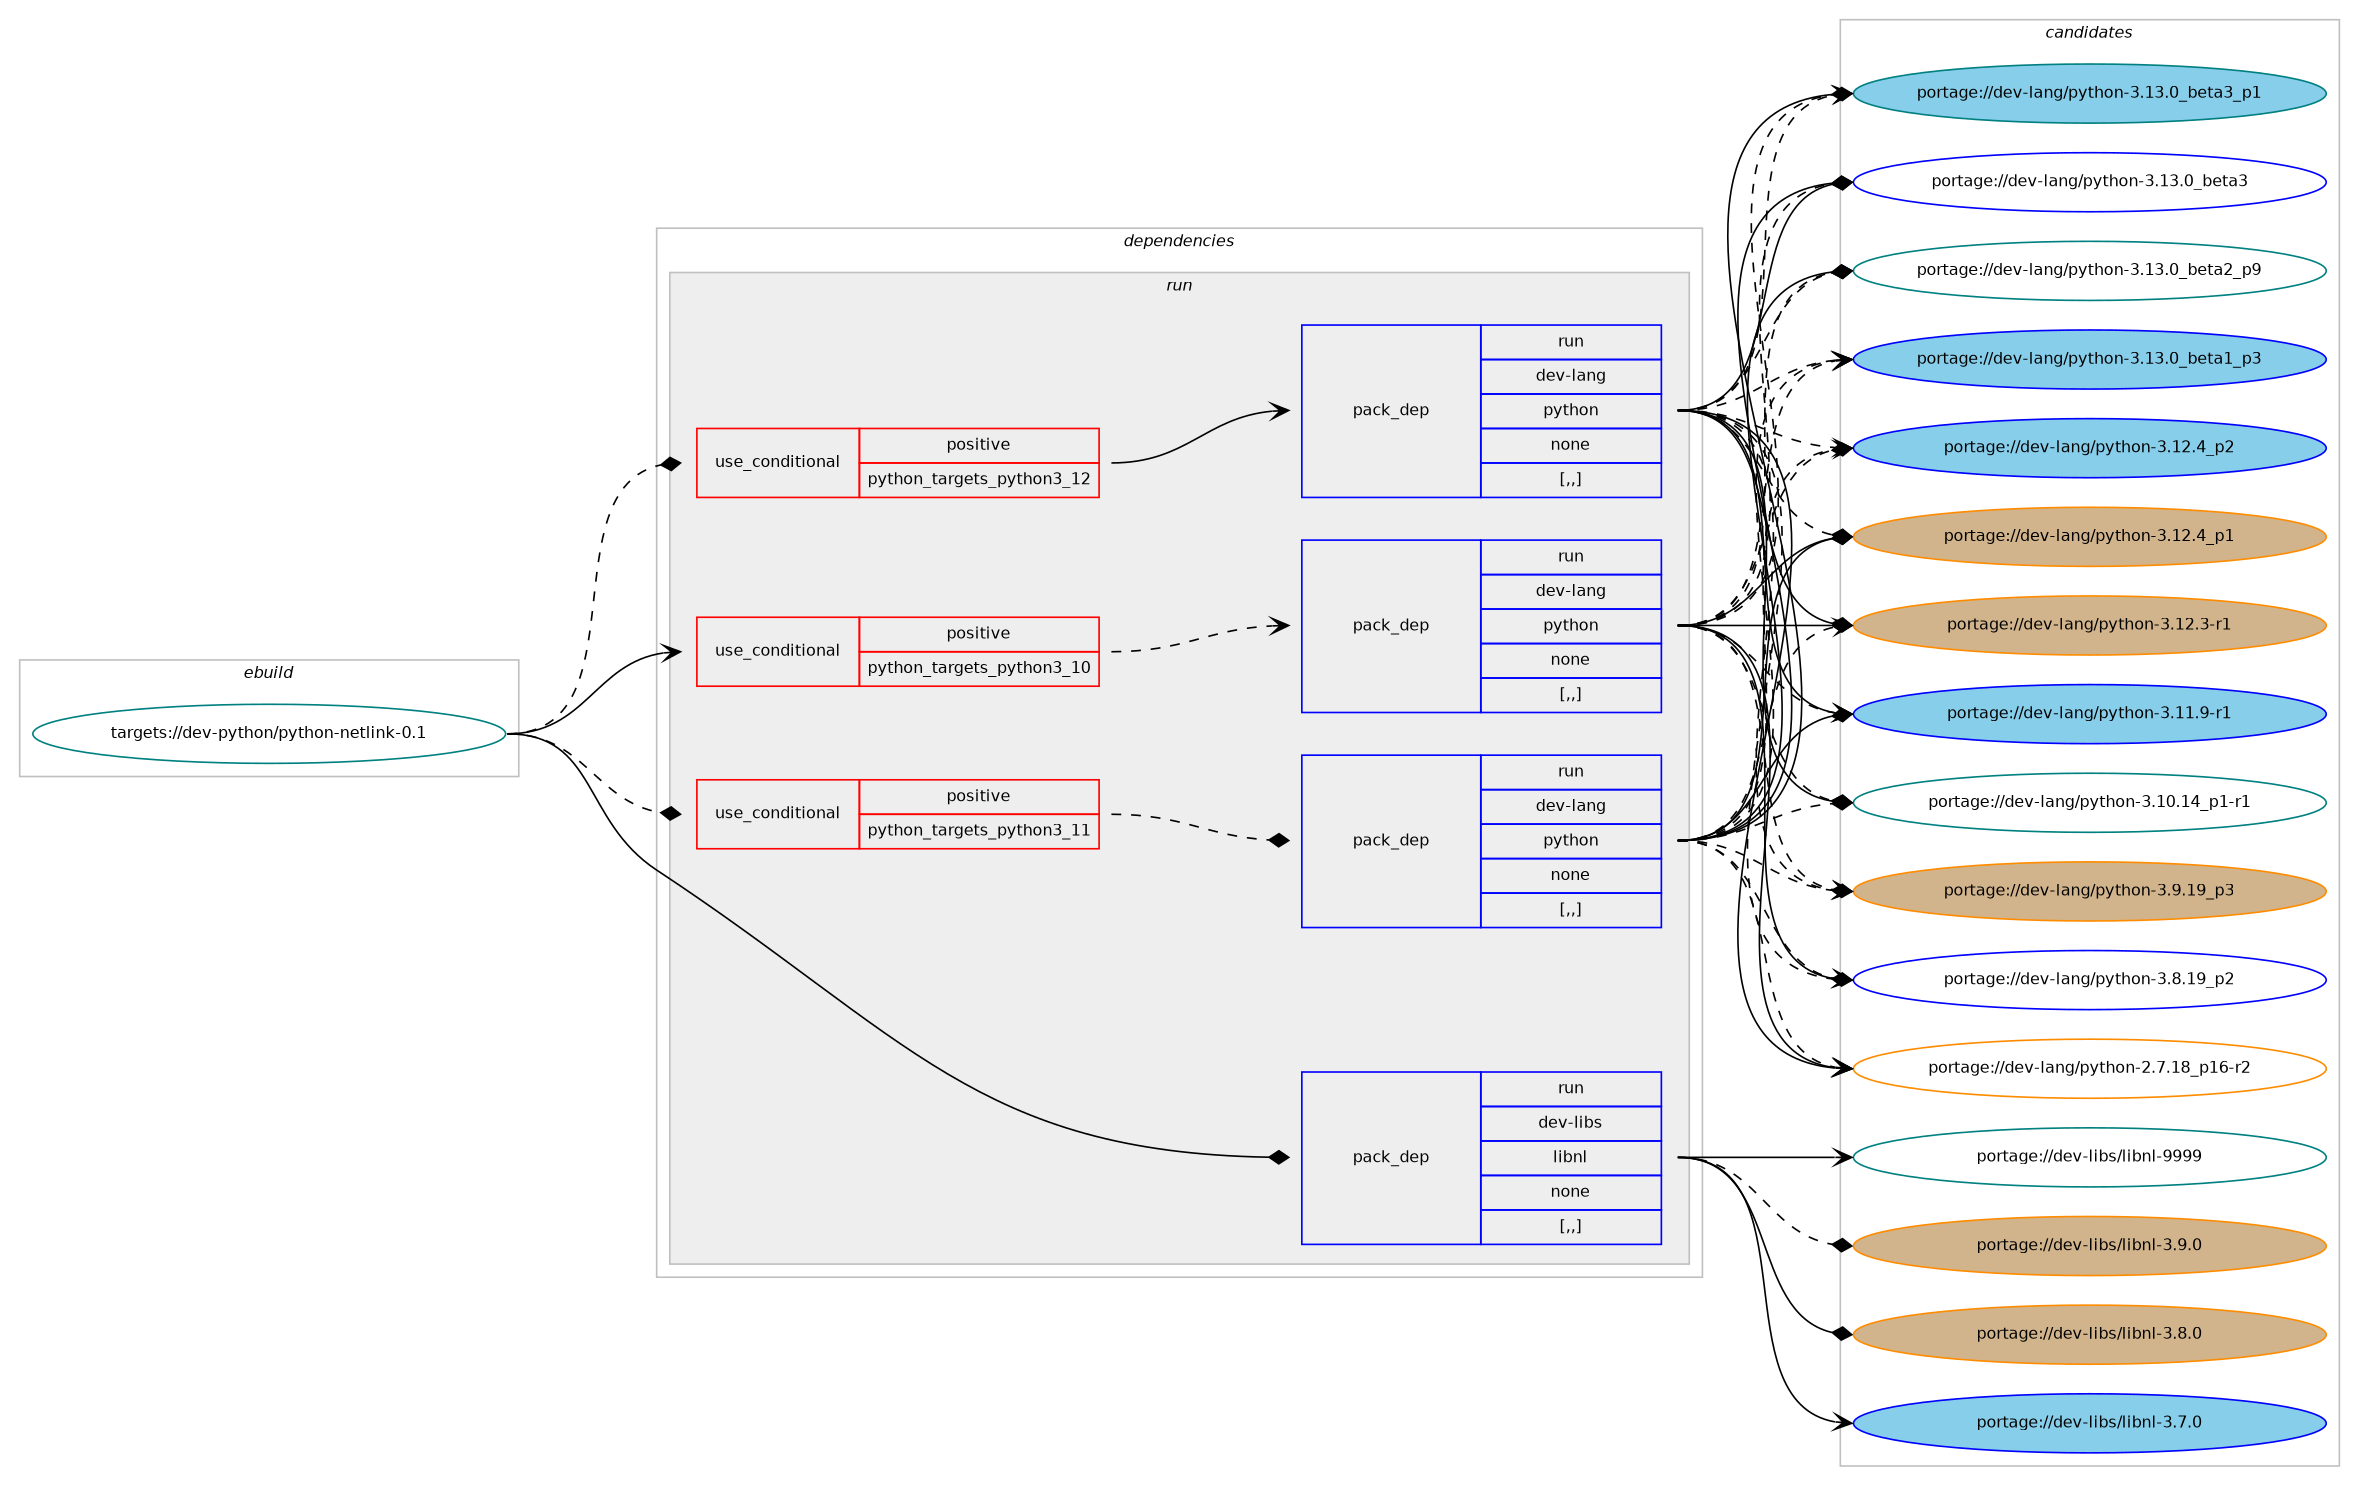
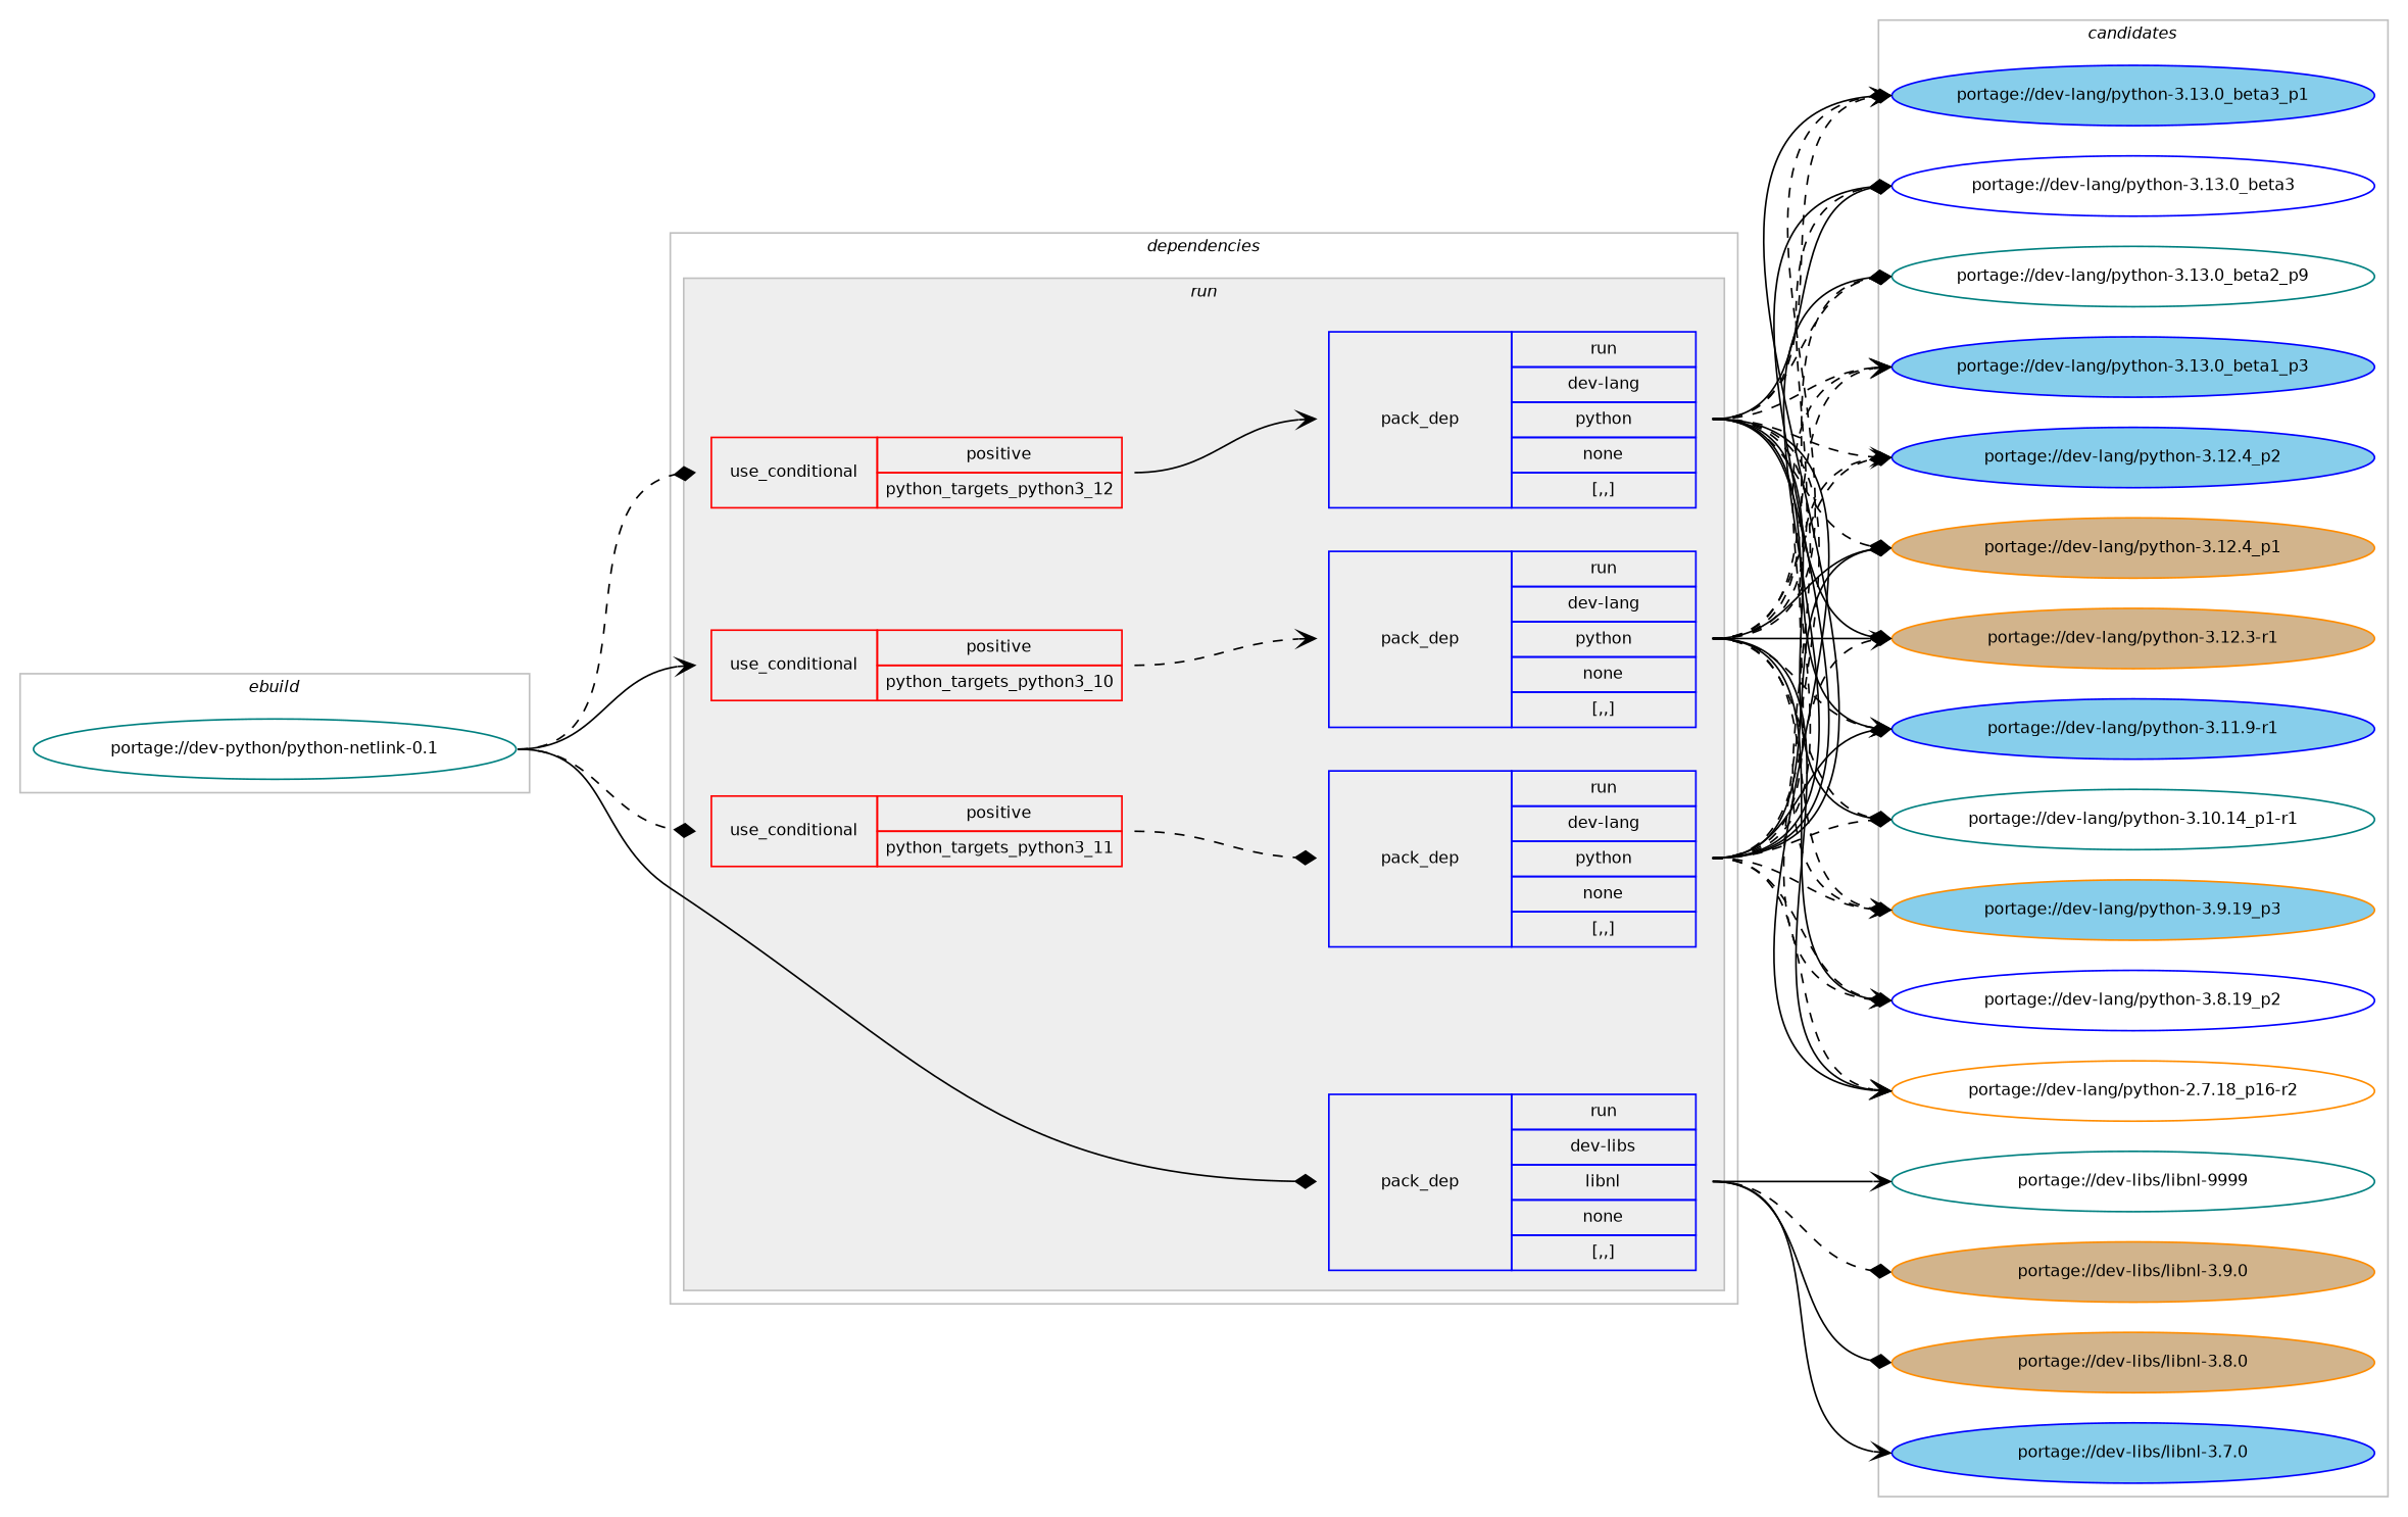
  digraph {
    compound=true
    concentrate=true
    fontname=Helvetica
    fontsize=10
    newrank=true
    rankdir=LR
    ranksep=1.5
    node [color=blue fontname=Helvetica fontsize=10 style=filled]
    edge [arrowhead=diamond headport=w style=dashed tailport=e weight=100]
-   n1 [color=teal fillcolor=white label="targets://dev-python/python-netlink-0.1" width=4]
+   n1 [color=teal fillcolor=white label="portage://dev-python/python-netlink-0.1" width=4]
    n2 [label=<<TABLE BORDER="0" CELLBORDER="1" CELLSPACING="0" CELLPADDING="4" WIDTH="220"><TR><TD ROWSPAN="6" CELLPADDING="30">pack_dep</TD></TR><TR><TD WIDTH="110">run</TD></TR><TR><TD>dev-lang</TD></TR><TR><TD>python</TD></TR><TR><TD>none</TD></TR><TR><TD>[,,]</TD></TR></TABLE>> shape=none style=""]
    n3 [color=red label=<<TABLE BORDER="0" CELLBORDER="1" CELLSPACING="0" CELLPADDING="4"><TR><TD ROWSPAN="3" CELLPADDING="10">use_conditional</TD></TR><TR><TD>positive</TD></TR><TR><TD>python_targets_python3_10</TD></TR></TABLE>> shape=none style=""]
    n4 [label=<<TABLE BORDER="0" CELLBORDER="1" CELLSPACING="0" CELLPADDING="4" WIDTH="220"><TR><TD ROWSPAN="6" CELLPADDING="30">pack_dep</TD></TR><TR><TD WIDTH="110">run</TD></TR><TR><TD>dev-lang</TD></TR><TR><TD>python</TD></TR><TR><TD>none</TD></TR><TR><TD>[,,]</TD></TR></TABLE>> shape=none style=""]
    n5 [color=red label=<<TABLE BORDER="0" CELLBORDER="1" CELLSPACING="0" CELLPADDING="4"><TR><TD ROWSPAN="3" CELLPADDING="10">use_conditional</TD></TR><TR><TD>positive</TD></TR><TR><TD>python_targets_python3_11</TD></TR></TABLE>> shape=none style=""]
    n6 [label=<<TABLE BORDER="0" CELLBORDER="1" CELLSPACING="0" CELLPADDING="4" WIDTH="220"><TR><TD ROWSPAN="6" CELLPADDING="30">pack_dep</TD></TR><TR><TD WIDTH="110">run</TD></TR><TR><TD>dev-lang</TD></TR><TR><TD>python</TD></TR><TR><TD>none</TD></TR><TR><TD>[,,]</TD></TR></TABLE>> shape=none style=""]
    n7 [color=red label=<<TABLE BORDER="0" CELLBORDER="1" CELLSPACING="0" CELLPADDING="4"><TR><TD ROWSPAN="3" CELLPADDING="10">use_conditional</TD></TR><TR><TD>positive</TD></TR><TR><TD>python_targets_python3_12</TD></TR></TABLE>> shape=none style=""]
    n8 [label=<<TABLE BORDER="0" CELLBORDER="1" CELLSPACING="0" CELLPADDING="4" WIDTH="220"><TR><TD ROWSPAN="6" CELLPADDING="30">pack_dep</TD></TR><TR><TD WIDTH="110">run</TD></TR><TR><TD>dev-libs</TD></TR><TR><TD>libnl</TD></TR><TR><TD>none</TD></TR><TR><TD>[,,]</TD></TR></TABLE>> shape=none style=""]
-   n9 [color=teal fillcolor=skyblue label="portage://dev-lang/python-3.13.0_beta3_p1" width=4]
+   n9 [fillcolor=skyblue label="portage://dev-lang/python-3.13.0_beta3_p1" width=4]
    n10 [fillcolor=white label="portage://dev-lang/python-3.13.0_beta3" width=4]
    n11 [color=teal fillcolor=white label="portage://dev-lang/python-3.13.0_beta2_p9" width=4]
    n12 [fillcolor=skyblue label="portage://dev-lang/python-3.13.0_beta1_p3" width=4]
    n13 [fillcolor=skyblue label="portage://dev-lang/python-3.12.4_p2" width=4]
    n14 [color=darkorange fillcolor=tan label="portage://dev-lang/python-3.12.4_p1" width=4]
    n15 [color=darkorange fillcolor=tan label="portage://dev-lang/python-3.12.3-r1" width=4]
    n16 [fillcolor=skyblue label="portage://dev-lang/python-3.11.9-r1" width=4]
    n17 [color=teal fillcolor=white label="portage://dev-lang/python-3.10.14_p1-r1" width=4]
-   n18 [color=darkorange fillcolor=tan label="portage://dev-lang/python-3.9.19_p3" width=4]
+   n18 [color=darkorange fillcolor=skyblue label="portage://dev-lang/python-3.9.19_p3" width=4]
    n19 [fillcolor=white label="portage://dev-lang/python-3.8.19_p2" width=4]
    n20 [color=darkorange fillcolor=white label="portage://dev-lang/python-2.7.18_p16-r2" width=4]
    n21 [color=teal fillcolor=white label="portage://dev-libs/libnl-9999" width=4]
    n22 [color=darkorange fillcolor=tan label="portage://dev-libs/libnl-3.9.0" width=4]
    n23 [color=darkorange fillcolor=tan label="portage://dev-libs/libnl-3.8.0" width=4]
    n24 [fillcolor=skyblue label="portage://dev-libs/libnl-3.7.0" width=4]
    subgraph cluster_1 {
      color=gray
      label=<<i>ebuild</i>>
      n1
    }
    subgraph cluster_2 {
      color=gray
      label=<<i>dependencies</i>>
      subgraph cluster_3 {
        color=gray
        fillcolor="#eeeeee"
        label=<<i>compile</i>>
        style=filled
      }
      subgraph cluster_4 {
        color=gray
        fillcolor="#eeeeee"
        label=<<i>compile and run</i>>
        style=filled
      }
      subgraph cluster_5 {
        color=gray
        fillcolor="#eeeeee"
        label=<<i>run</i>>
        style=filled
        subgraph sub_6 {
          color=gray
          fillcolor="#eeeeee"
          label=<<i>run</i>>
          style=filled
          n3
          subgraph sub_7 {
            color=gray
            fillcolor="#eeeeee"
            label=<<i>run</i>>
            style=filled
            n2
          }
        }
        subgraph sub_8 {
          color=gray
          fillcolor="#eeeeee"
          label=<<i>run</i>>
          style=filled
          n5
          subgraph sub_9 {
            color=gray
            fillcolor="#eeeeee"
            label=<<i>run</i>>
            style=filled
            n4
          }
        }
        subgraph sub_10 {
          color=gray
          fillcolor="#eeeeee"
          label=<<i>run</i>>
          style=filled
          n7
          subgraph sub_11 {
            color=gray
            fillcolor="#eeeeee"
            label=<<i>run</i>>
            style=filled
            n6
          }
        }
        subgraph sub_12 {
          color=gray
          fillcolor="#eeeeee"
          label=<<i>run</i>>
          style=filled
          n8
        }
      }
    }
    subgraph cluster_13 {
      color=gray
      label=<<i>candidates</i>>
      rank=same
      subgraph sub_14 {
        color=black
        label=<<i>candidates</i>>
        nodesep=1
        rank=same
        n9
        n10
        n11
        n12
        n13
        n14
        n15
        n16
        n17
        n18
        n19
        n20
      }
      subgraph sub_15 {
        color=black
        label=<<i>candidates</i>>
        nodesep=1
        rank=same
        n9
        n10
        n11
        n12
        n13
        n14
        n15
        n16
        n17
        n18
        n19
        n20
      }
      subgraph sub_16 {
        color=black
        label=<<i>candidates</i>>
        nodesep=1
        rank=same
        n9
        n10
        n11
        n12
        n13
        n14
        n15
        n16
        n17
        n18
        n19
        n20
      }
      subgraph sub_17 {
        color=black
        label=<<i>candidates</i>>
        nodesep=1
        rank=same
        n21
        n22
        n23
        n24
      }
    }
    n1 -> n3 [arrowhead=vee style=solid weight=20]
    n1 -> n5 [weight=20]
    n1 -> n7 [weight=20]
    n1 -> n8 [style=solid weight=20]
    n2 -> n9 [arrowhead=vee]
    n2 -> n10
    n2 -> n11
    n2 -> n12 [arrowhead=vee]
    n2 -> n13
    n2 -> n14 [style=solid]
    n2 -> n15 [style=solid]
    n2 -> n16 [arrowhead=vee]
    n2 -> n17
    n2 -> n18 [arrowhead=vee]
    n2 -> n19 [arrowhead=vee style=solid]
    n2 -> n20 [arrowhead=vee style=solid]
    n3 -> n2 [arrowhead=vee weight=20]
    n4 -> n9 [style=solid]
    n4 -> n10 [style=solid]
    n4 -> n11 [style=solid]
    n4 -> n12 [arrowhead=vee]
    n4 -> n13 [arrowhead=vee]
    n4 -> n14 [style=solid]
    n4 -> n15 [arrowhead=vee]
    n4 -> n16 [style=solid]
    n4 -> n17
    n4 -> n18
    n4 -> n19 [arrowhead=vee]
    n4 -> n20 [arrowhead=vee]
    n5 -> n4 [weight=20]
    n6 -> n9 [arrowhead=vee]
    n6 -> n10 [style=solid]
    n6 -> n11
    n6 -> n12 [arrowhead=vee]
    n6 -> n13 [arrowhead=vee]
    n6 -> n14
    n6 -> n15 [style=solid]
    n6 -> n16 [arrowhead=vee style=solid]
    n6 -> n17 [style=solid]
    n6 -> n18 [arrowhead=vee]
    n6 -> n19
    n6 -> n20 [arrowhead=vee style=solid]
    n7 -> n6 [arrowhead=vee style=solid weight=20]
    n8 -> n21 [arrowhead=vee style=solid]
    n8 -> n22
    n8 -> n23 [style=solid]
    n8 -> n24 [arrowhead=vee style=solid]
  }
